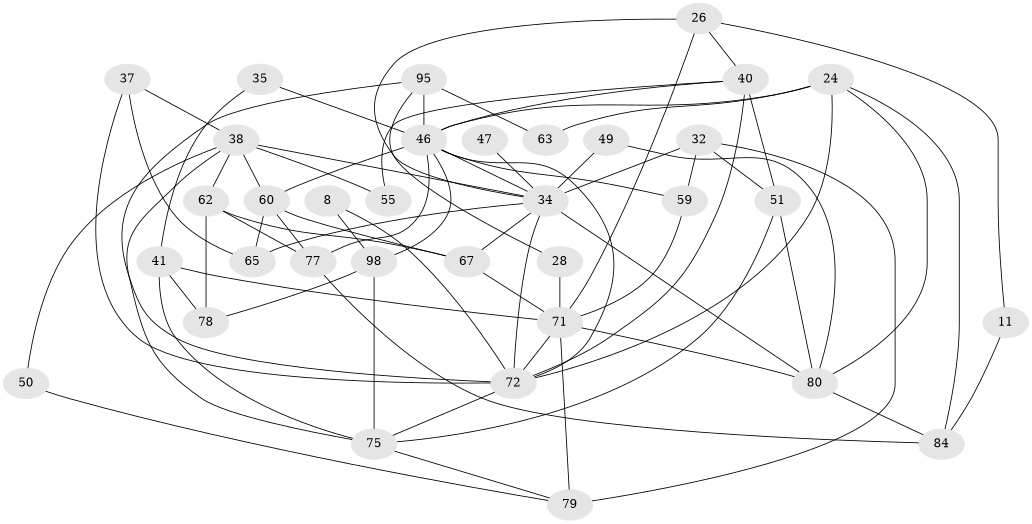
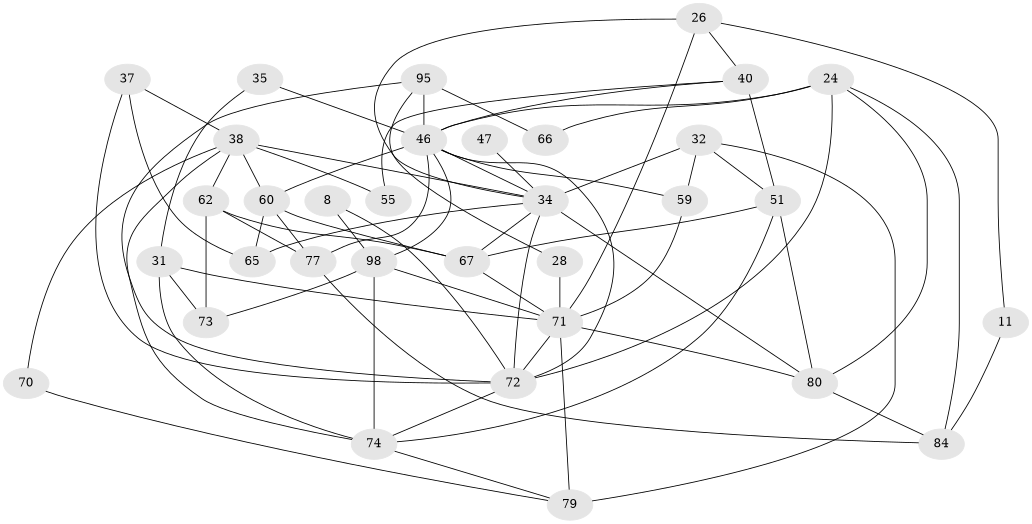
  graph {
    node [color=gray90 style=filled]
    n1 [label=98 super="+22+57"]
    71 [super="+6+58"]
-   75 [super="+4+54"]
-   73 [label=78]
+   75 [super="+4+54" label=74]
+   73
    8
    72 [super="+36"]
    n7 [label=24 super="+11"]
    46 [super="+30+18+43+42"]
-   63 [super="+12"]
+   63 [super="+12" label=66]
    80 [super="+19+66"]
    n11 [label=84 super="+17"]
    n12 [label=34 super="+7+45"]
    59
    60
    77 [super="+56"]
    n16 [label=95]
    n17 [label=28]
    26 [super="+1"]
    40 [super="+31"]
    n20 [label=11]
    51 [super="+48"]
    55
    65
    67 [super="+2+5+9"]
    79
    32
    35 [super="+28"]
-   41 [super="+39"]
+   41 [super="+39" label=31]
    38 [super="+34"]
    62 [super="+29"]
-   70 [label=50]
+   70
    37
-   49 [super="+23"]
    47
+   n1 -- 71
    n1 -- 75 [weight=2]
    n1 -- 73
    71 -- 72 [weight=2]
    71 -- 80
    71 -- 79
    75 -- 79
    8 -- n1
    8 -- 72
    72 -- 75
    n7 -- 72
    n7 -- 46
    n7 -- 63
    n7 -- 80
    n7 -- n11
    46 -- n1 [weight=2]
    46 -- 72
    46 -- n12 [weight=2]
    46 -- 59
    46 -- 60
    46 -- 77
    80 -- n11
    n12 -- 72 [weight=2]
    n12 -- 80 [weight=2]
    n12 -- 65 [weight=2]
    n12 -- 67 [weight=2]
    59 -- 71
    60 -- 77
    60 -- 65
    60 -- 67
    77 -- n11 [weight=2]
    n16 -- 72 [weight=2]
    n16 -- 46
    n16 -- 63 [weight=2]
    n16 -- n17
    n17 -- 71
    26 -- 71
    26 -- n12
    26 -- 40
    26 -- n20
-   40 -- 72 [weight=2]
    40 -- 46
    40 -- 51 [weight=2]
    40 -- 55
    n20 -- n11
    51 -- 75
    51 -- 80
+   51 -- 67 [weight=2]
    67 -- 71 [weight=2]
    32 -- n12
    32 -- 59
    32 -- 51
    32 -- 79
    35 -- 46
    35 -- 41
    41 -- 71
    41 -- 75 [weight=2]
    41 -- 73
    38 -- 75
    38 -- n12
    38 -- 60
    38 -- 55 [weight=2]
    38 -- 62
    38 -- 70
    62 -- 73
    62 -- 77 [weight=2]
    62 -- 67
    70 -- 79
    37 -- 72
    37 -- 65
    37 -- 38
-   49 -- 80
-   49 -- n12
    47 -- n12
  }
